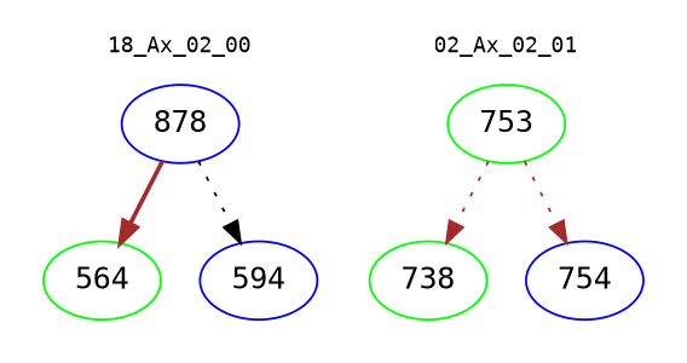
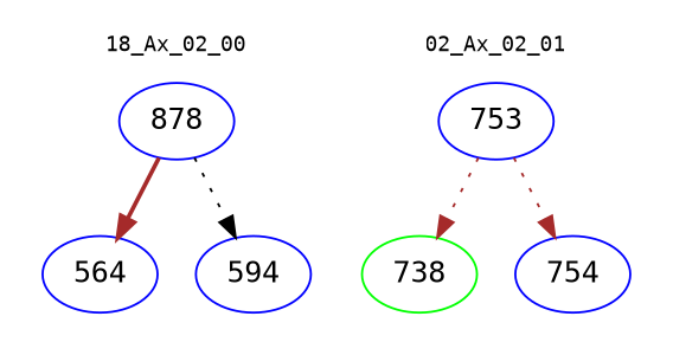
  digraph {
    fontname="DejaVu Sans Mono"
    node [color=blue fontname="DejaVu Sans Mono"]
    edge [color=brown fontname="DejaVu Sans Mono" style=dotted]
    n1 [label=878]
-   n2 [color=green label=564]
+   n2 [label=564]
    n3 [label=594]
-   n4 [color=green label=753]
+   n4 [label=753]
    n5 [color=green label=738]
    n6 [label=754]
    subgraph cluster_1 {
      color=white
      fontsize=10
      label="18_Ax_02_00"
      n1
      n2
      n3
    }
    subgraph cluster_2 {
      color=white
      fontsize=10
      label="02_Ax_02_01"
      n4
      n5
      n6
    }
    n1 -> n2 [style=bold]
    n1 -> n3 [color=black]
    n4 -> n5
    n4 -> n6
  }
